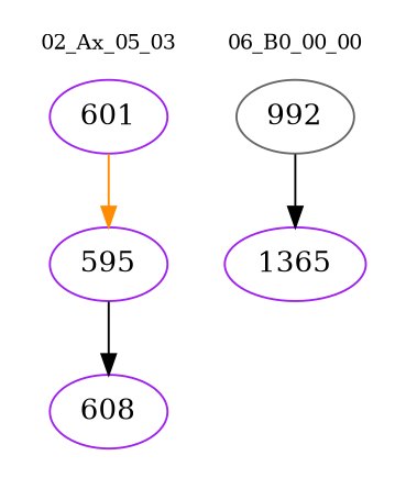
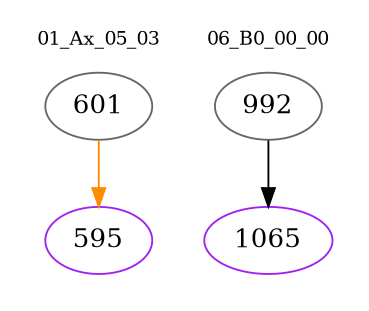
  digraph {
    node [color=purple]
    edge [color=black]
-   n1 [label=601]
+   n1 [color=gray40 label=601]
    n2 [label=595]
-   n3 [label=608]
    n4 [color=gray40 label=992]
-   n5 [label=1365]
+   n5 [label=1065]
    subgraph cluster_1 {
      color=white
      fontsize=10
-     label="02_Ax_05_03"
+     label="01_Ax_05_03"
      n1
      n2
-     n3
    }
    subgraph cluster_2 {
      color=white
      fontsize=10
      label="06_B0_00_00"
      n4
      n5
    }
    n1 -> n2 [color=darkorange]
-   n2 -> n3
    n4 -> n5
  }
